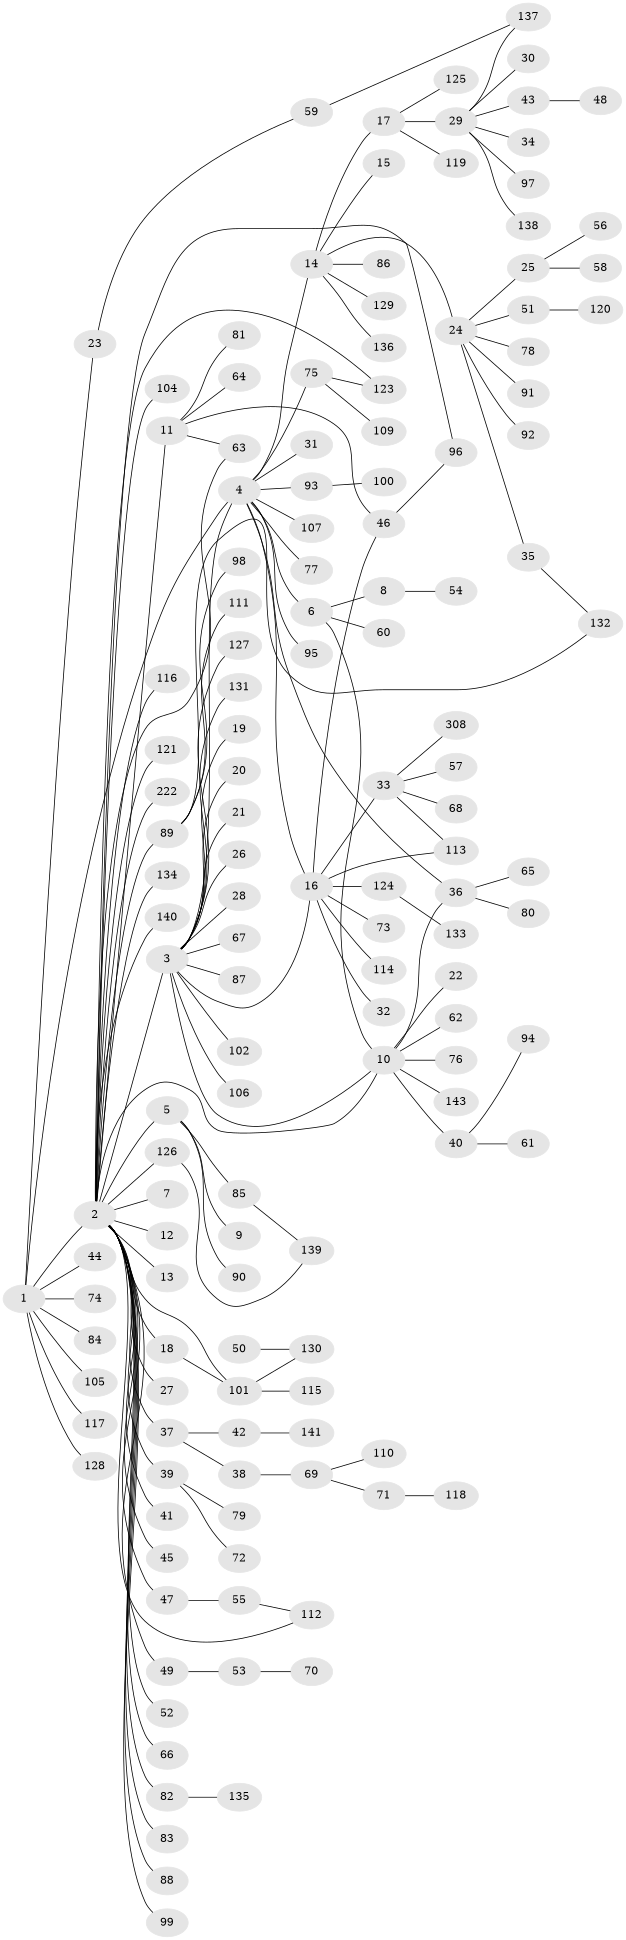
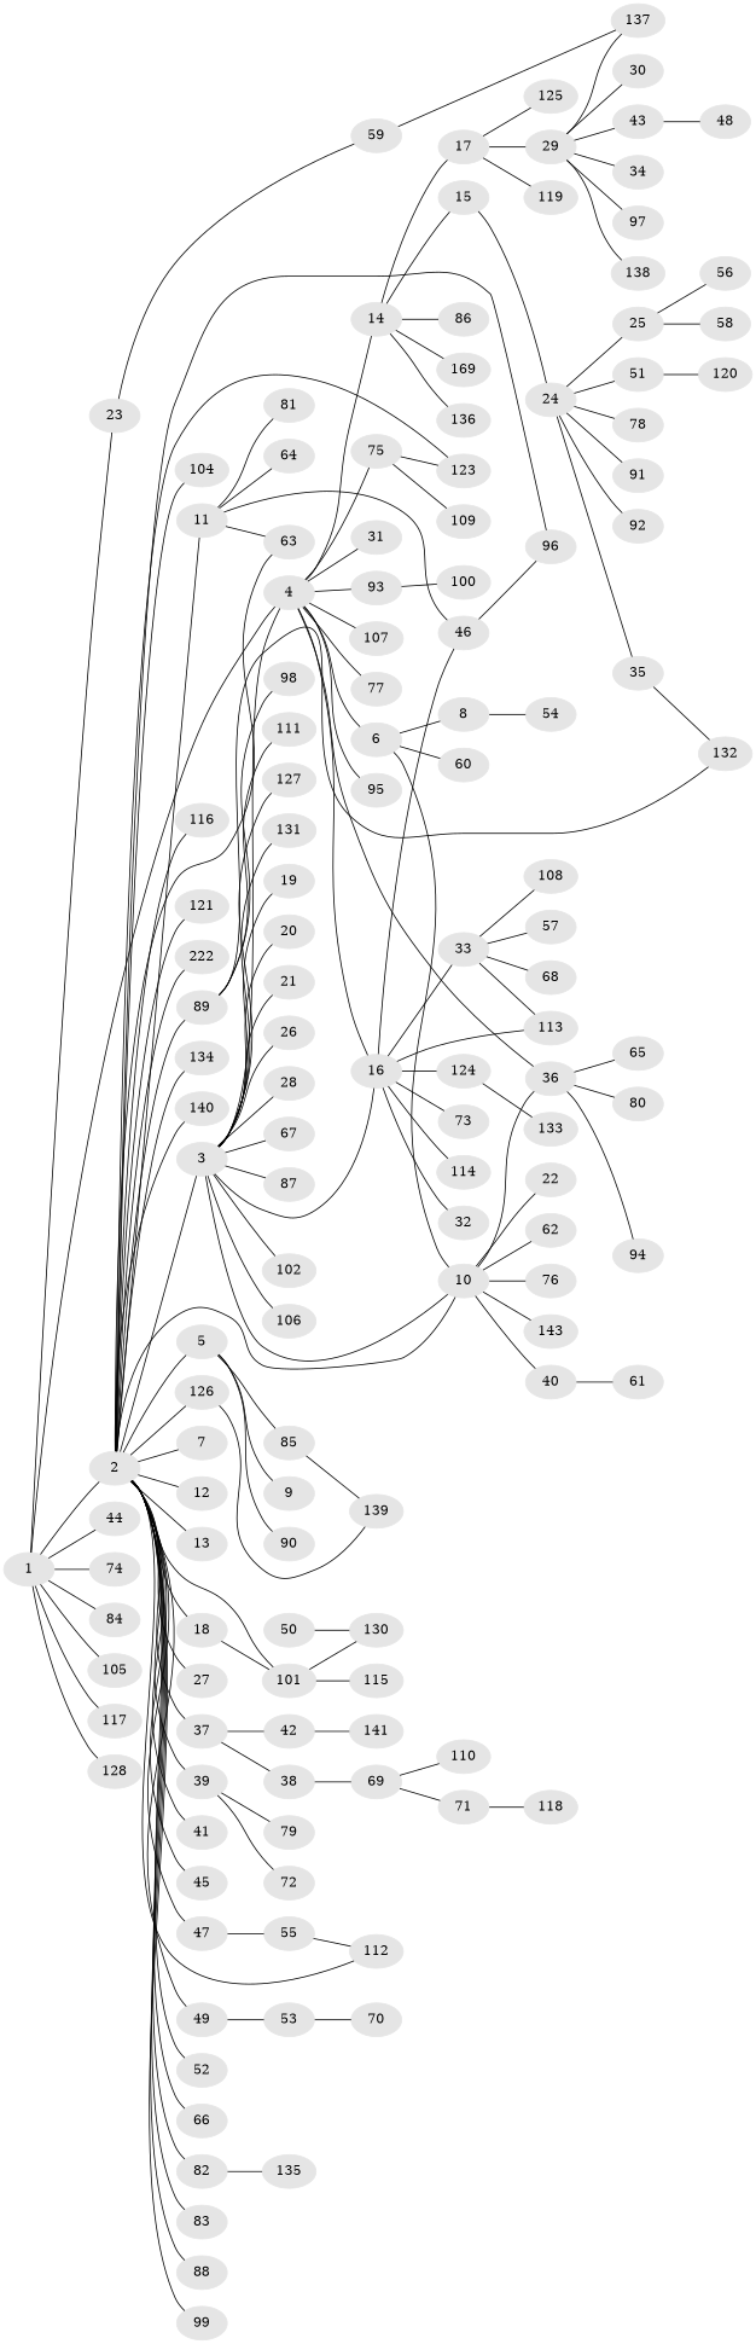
  graph {
    rankdir=LR
    node [color=gray90 style=filled]
    1
    2
    4
    23
    44
    74
    84
    105
    117
    128
    3
    5
    7
    10
    11
    12
    13
    18
    27
    37
    39
    41
    45
    47
    49
    52
    63
    66
    82
    83
    88
    89
    96
    99
    101
    104
    112
    116
    121
    n40 [label=222]
    123
    126
    134
    140
    16
    6
    14
    31
    36
    75
    77
    93
    95
    107
    59
    19
    20
    21
    26
    28
    67
    87
    102
    106
    127
    131
    9
    85
    90
    22
    40
    62
    76
    n74 [label=143]
    46
    64
    81
    38
    42
    72
    79
    55
    53
    135
    132
    98
    111
    130
    115
    139
    32
    33
    73
    113
    114
    124
    8
    60
    15
    17
    24
    86
-   129
+   129 [label=169]
    136
    65
    80
    94
    109
    100
    54
    61
    29
    119
    125
    25
    35
    51
    78
    91
    92
    57
    68
-   108 [label=308]
+   108
    133
    30
    34
    43
    97
    137
    138
    56
    58
    120
    48
    50
    69
    141
    71
    110
    70
    118
    1 -- 2
    1 -- 4
    1 -- 23
    1 -- 44
    1 -- 74
    1 -- 84
    1 -- 105
    1 -- 117
    1 -- 128
    2 -- 3
    2 -- 5
    2 -- 7
    2 -- 10
    2 -- 11
    2 -- 12
    2 -- 13
    2 -- 18
    2 -- 27
    2 -- 37
    2 -- 39
    2 -- 41
    2 -- 45
    2 -- 47
    2 -- 49
    2 -- 52
    2 -- 63
    2 -- 66
    2 -- 82
    2 -- 83
    2 -- 88
    2 -- 89
    2 -- 96
    2 -- 99
    2 -- 101
    2 -- 104
    2 -- 112
    2 -- 116
    2 -- 121
    2 -- n40
    2 -- 123
    2 -- 126
    2 -- 134
    2 -- 140
    4 -- 16
    4 -- 6
    4 -- 14
    4 -- 31
    4 -- 36
    4 -- 75
    4 -- 77
    4 -- 93
    4 -- 95
    4 -- 107
    23 -- 59
    3 -- 4
    3 -- 10
    3 -- 16
    3 -- 19
    3 -- 20
    3 -- 21
    3 -- 26
    3 -- 28
    3 -- 67
    3 -- 87
    3 -- 102
    3 -- 106
    3 -- 127
    3 -- 131
    5 -- 9
    5 -- 85
    5 -- 90
    10 -- 36
    10 -- 22
    10 -- 40
    10 -- 62
    10 -- 76
    10 -- n74
    11 -- 63
    11 -- 46
    11 -- 64
    11 -- 81
    18 -- 101
    37 -- 38
    37 -- 42
    39 -- 72
    39 -- 79
    47 -- 55
    49 -- 53
    82 -- 135
    89 -- 132
    89 -- 98
    89 -- 111
    101 -- 130
    101 -- 115
    126 -- 139
    16 -- 46
    16 -- 32
    16 -- 33
    16 -- 73
    16 -- 113
    16 -- 114
    16 -- 124
    6 -- 10
    6 -- 8
    6 -- 60
    14 -- 15
    14 -- 17
-   14 -- 24
+   15 -- 24
    14 -- 86
    14 -- 129
    14 -- 136
    36 -- 65
    36 -- 80
-   40 -- 94
+   36 -- 94
    75 -- 123
    75 -- 109
    93 -- 100
    59 -- 137
    85 -- 139
    40 -- 61
    46 -- 96
    38 -- 69
    42 -- 141
    55 -- 112
    53 -- 70
    33 -- 113
    33 -- 57
    33 -- 68
    33 -- 108
    124 -- 133
    8 -- 54
    17 -- 29
    17 -- 119
    17 -- 125
    24 -- 25
    24 -- 35
    24 -- 51
    24 -- 78
    24 -- 91
    24 -- 92
    29 -- 30
    29 -- 34
    29 -- 43
    29 -- 97
    29 -- 137
    29 -- 138
    25 -- 56
    25 -- 58
    35 -- 132
    51 -- 120
    43 -- 48
    50 -- 130
    69 -- 71
    69 -- 110
    71 -- 118
  }
